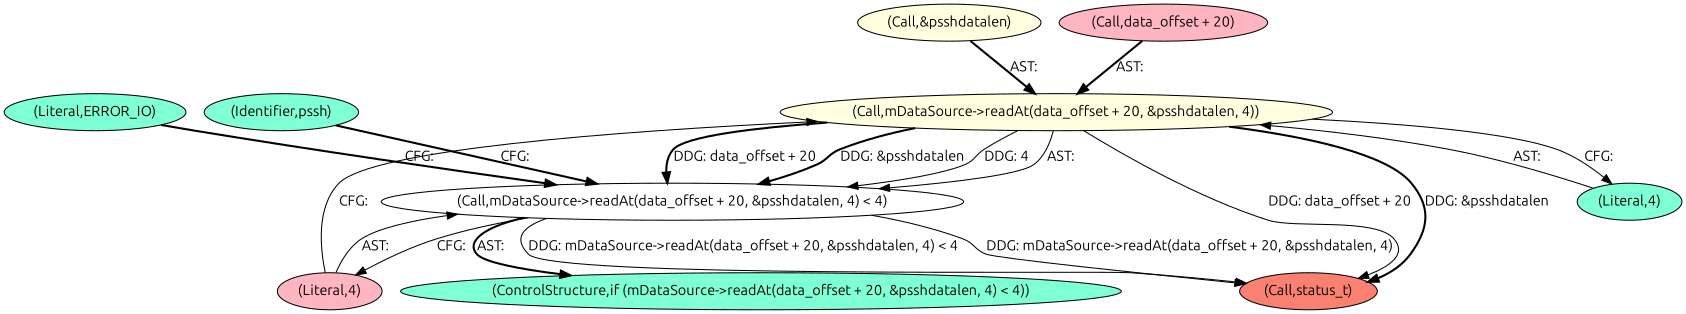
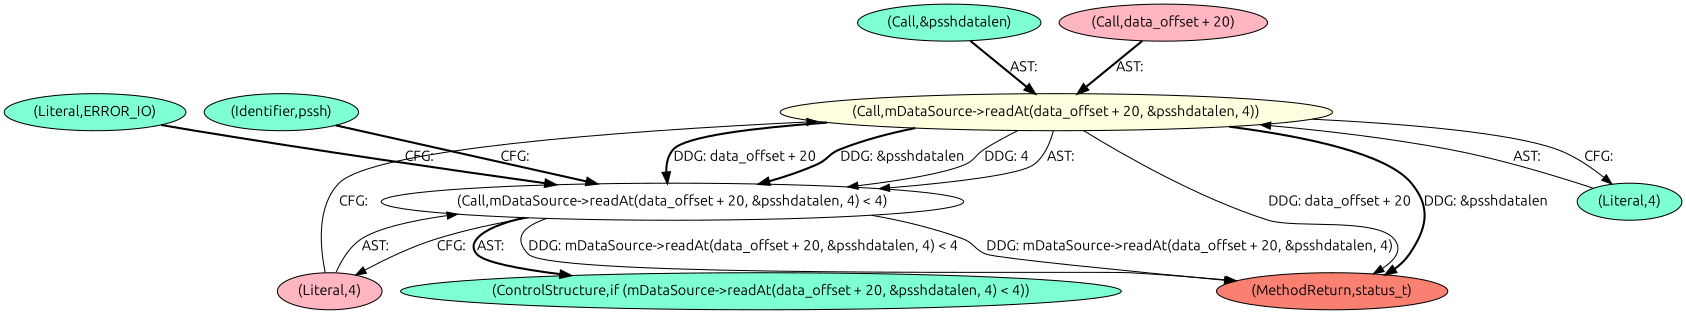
  digraph {
    fontname=Ubuntu
    node [fillcolor=aquamarine fontname=Ubuntu style=filled]
    edge [fontname=Ubuntu style=solid]
    n1 [fillcolor=lightyellow label="(Call,mDataSource->readAt(data_offset + 20, &psshdatalen, 4))"]
    n2 [fillcolor=white label="(Call,mDataSource->readAt(data_offset + 20, &psshdatalen, 4) < 4)"]
    n3 [label="(Literal,4)"]
-   n4 [fillcolor=salmon label="(Call,status_t)"]
+   n4 [fillcolor=salmon label="(MethodReturn,status_t)"]
    n5 [fillcolor=lightpink label="(Literal,4)"]
    n6 [label="(ControlStructure,if (mDataSource->readAt(data_offset + 20, &psshdatalen, 4) < 4))"]
    n7 [label="(Literal,ERROR_IO)"]
-   n8 [fillcolor=lightyellow label="(Call,&psshdatalen)"]
+   n8 [label="(Call,&psshdatalen)"]
    n9 [label="(Identifier,pssh)"]
    n10 [fillcolor=lightpink label="(Call,data_offset + 20)"]
    n1 -> n2 [label="AST: "]
    n1 -> n2 [label="DDG: data_offset + 20" style=bold]
    n1 -> n2 [label="DDG: &psshdatalen" style=bold]
    n1 -> n2 [label="DDG: 4"]
    n1 -> n3 [label="CFG: "]
    n1 -> n4 [label="DDG: data_offset + 20"]
    n1 -> n4 [label="DDG: &psshdatalen" style=bold]
    n2 -> n4 [label="DDG: mDataSource->readAt(data_offset + 20, &psshdatalen, 4)"]
    n2 -> n4 [label="DDG: mDataSource->readAt(data_offset + 20, &psshdatalen, 4) < 4"]
    n2 -> n5 [label="CFG: "]
    n2 -> n6 [label="AST: " style=bold]
    n3 -> n1 [label="AST: "]
    n5 -> n1 [label="CFG: "]
    n5 -> n2 [label="AST: "]
    n7 -> n2 [label="CFG: " style=bold]
    n8 -> n1 [label="AST: " style=bold]
    n9 -> n2 [label="CFG: " style=bold]
    n10 -> n1 [label="AST: " style=bold]
  }
